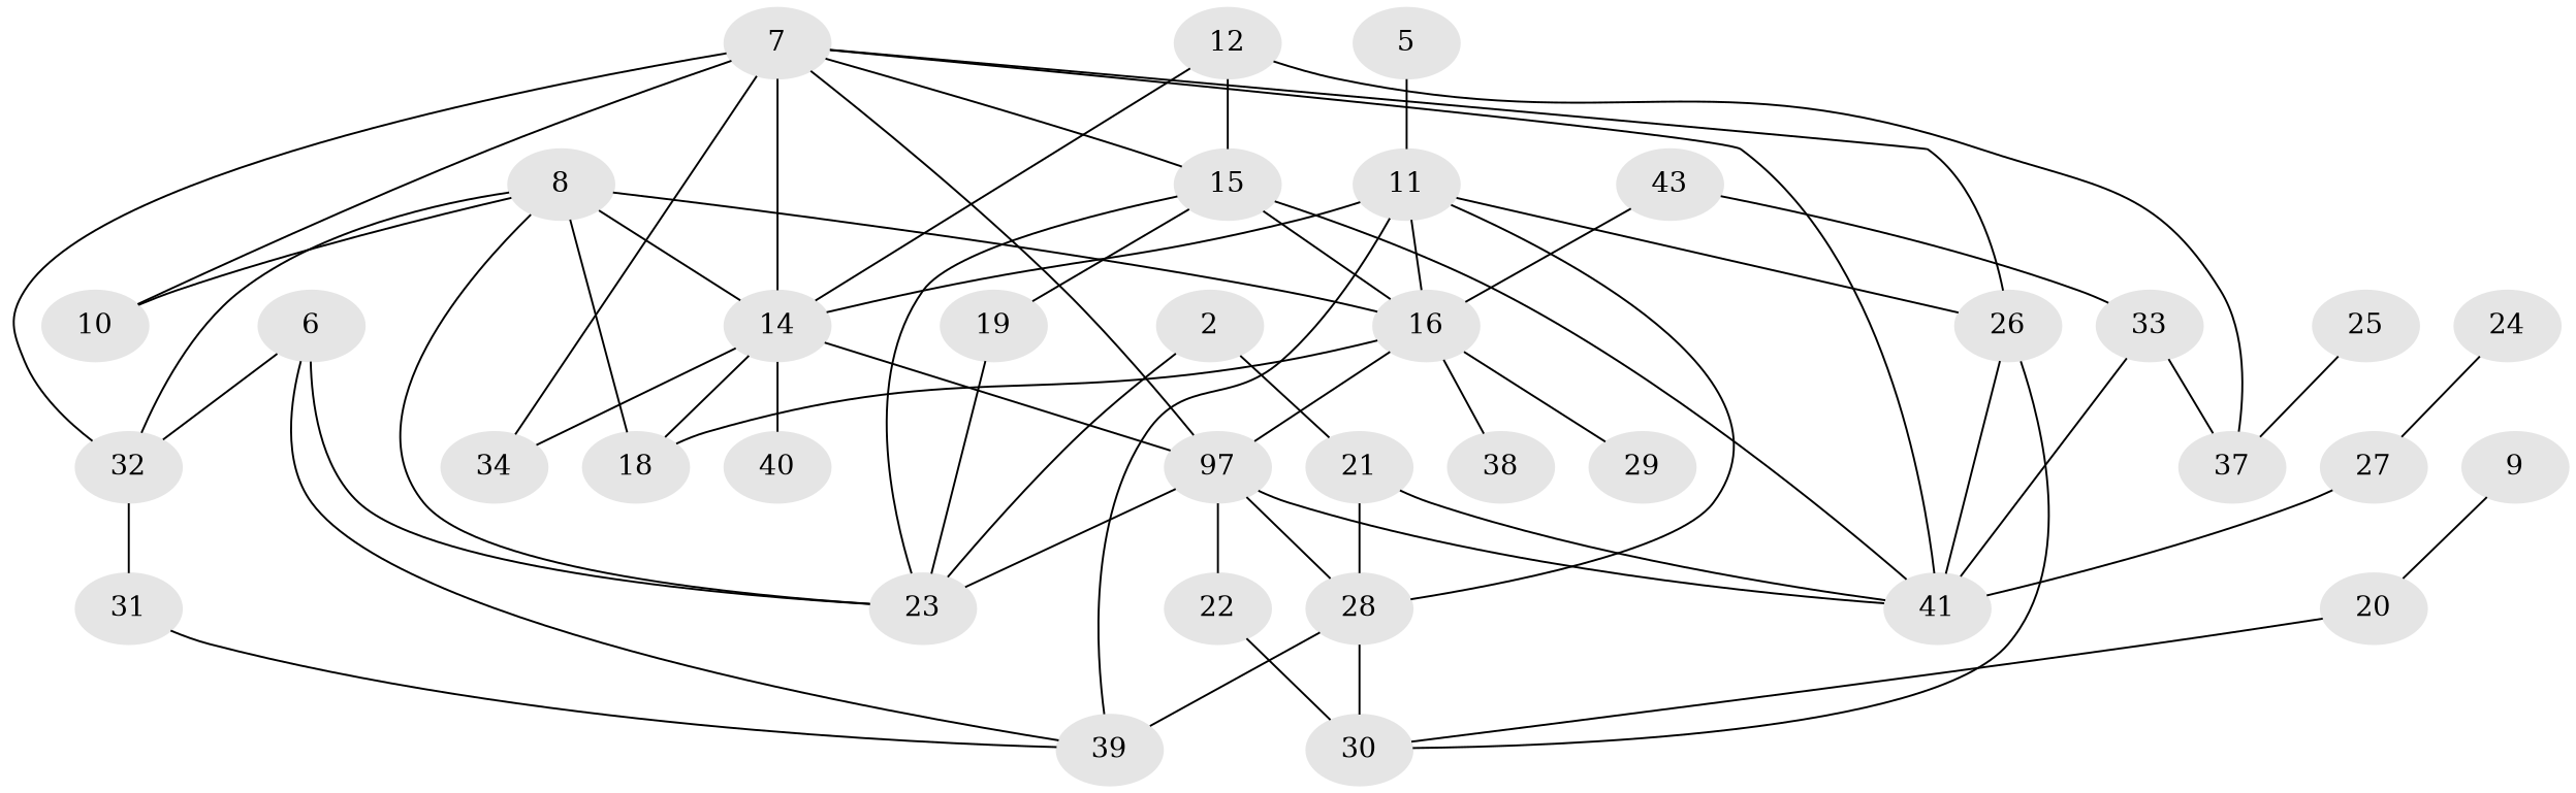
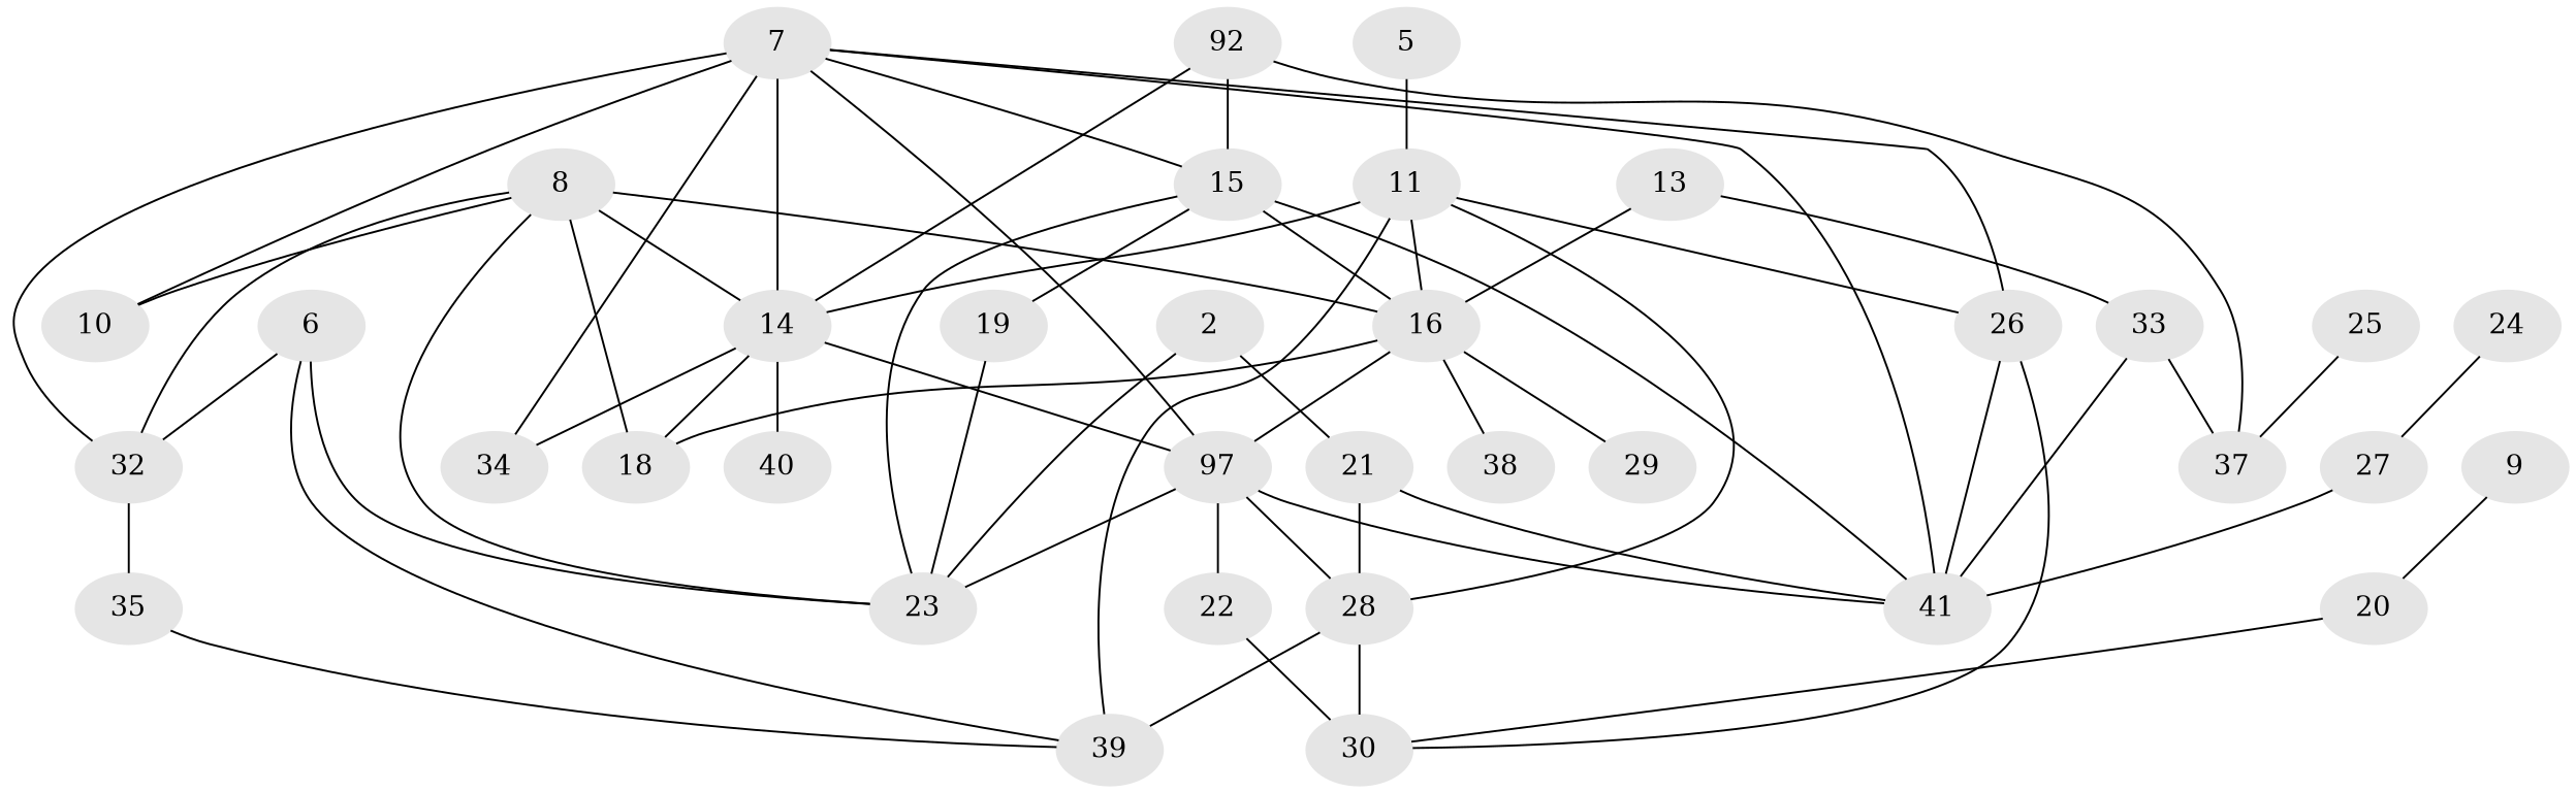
  graph {
    node [color=gray90 style=filled]
    edge [weight=1.0]
    2
    21
    23
    41
    28
    5
    11
    39
    14
    26
    16
    6
    32
-   35 [label=31]
+   35
    7
    10
    15
    n18 [label=97]
    34
    18
    40
    19
    22
    30
    8
    29
    38
    9
    20
-   12
+   12 [label=92]
    37
-   13 [label=43]
+   13
    33
    24
    27
    25
    2 -- 21
    2 -- 23
    21 -- 41
    21 -- 28
    28 -- 39
    28 -- 30 [weight=2.0]
    5 -- 11
    11 -- 28
    11 -- 39 [weight=2.0]
    11 -- 14
    11 -- 26
    11 -- 16
    14 -- n18 [weight=3.0]
    14 -- 34
    14 -- 18 [weight=2.0]
    14 -- 40 [weight=4.0]
    26 -- 41
    26 -- 30
    16 -- n18
    16 -- 18
    16 -- 29
    16 -- 38
    6 -- 23
    6 -- 39
    6 -- 32
    32 -- 35
    35 -- 39
    7 -- 41
    7 -- 14 [weight=2.0]
    7 -- 26
    7 -- 32
    7 -- 10 [weight=2.0]
    7 -- 15
    7 -- n18
    7 -- 34
    15 -- 23
    15 -- 41
    15 -- 16 [weight=2.0]
    15 -- 19
    n18 -- 23
    n18 -- 41
    n18 -- 28
    n18 -- 22
    19 -- 23
    22 -- 30
    8 -- 23
    8 -- 14
    8 -- 16
    8 -- 32
    8 -- 10
    8 -- 18 [weight=2.0]
    9 -- 20
    20 -- 30
    12 -- 14
    12 -- 15
    12 -- 37
    13 -- 16
    13 -- 33
    33 -- 41
    33 -- 37
    24 -- 27
    27 -- 41 [weight=2.0]
    25 -- 37
  }
